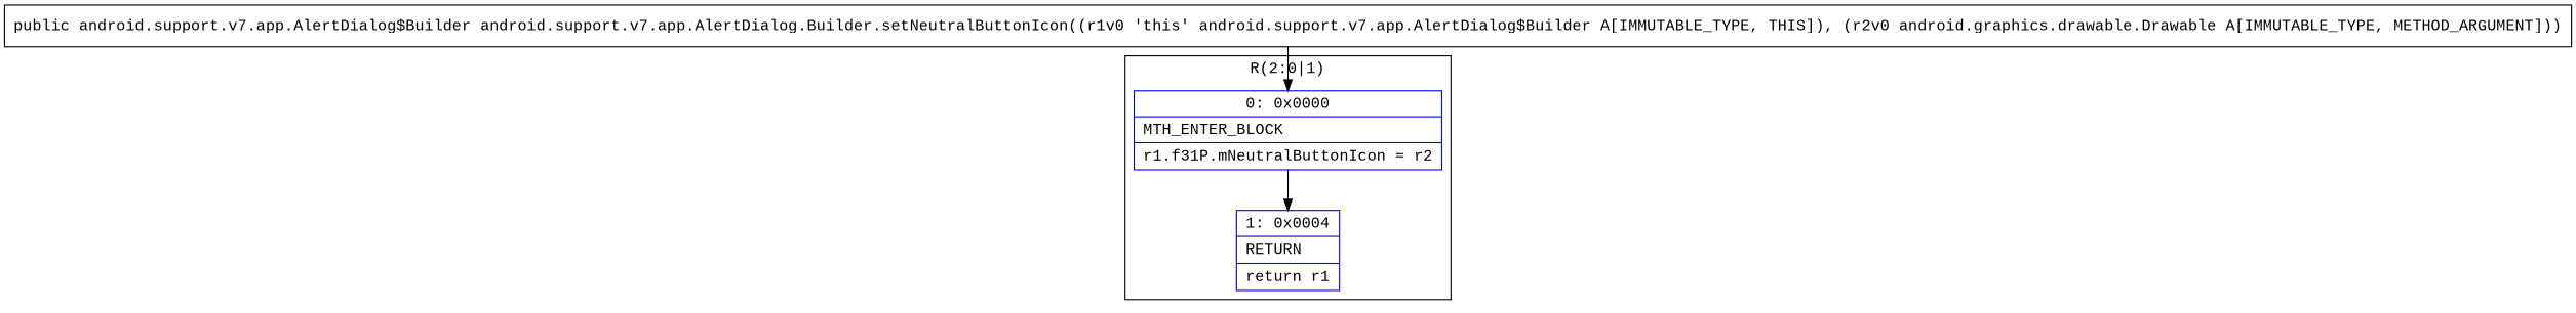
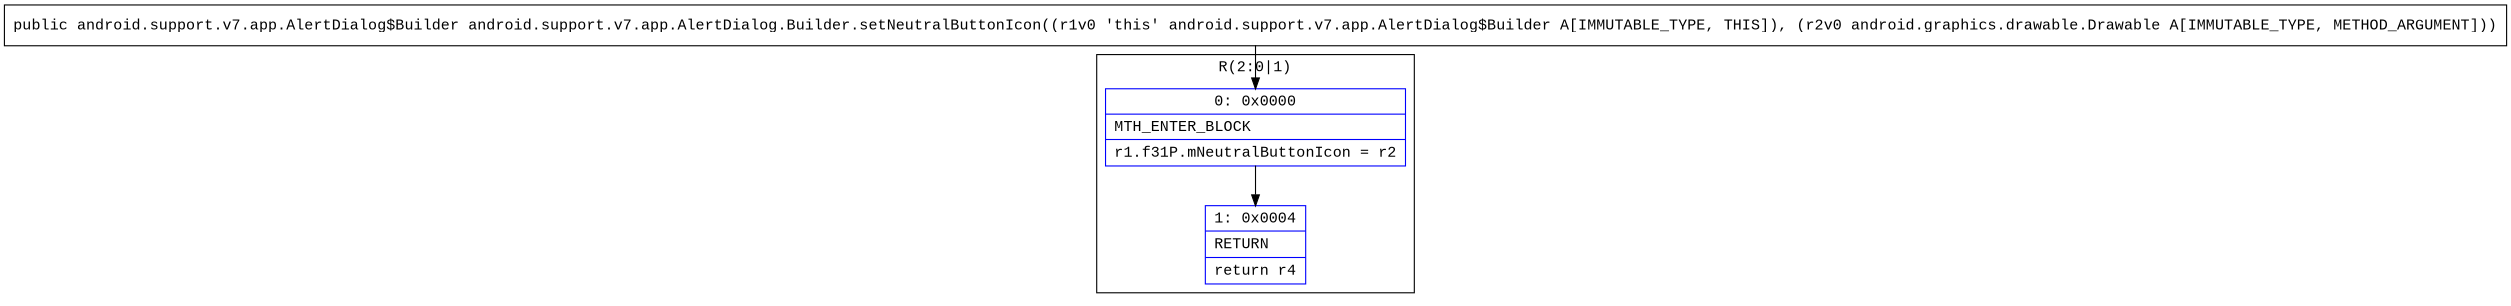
  digraph {
    fontname="Liberation Mono"
    node [color=blue shape=record fontname="Liberation Mono"]
    edge [fontname="Liberation Mono"]
    n1 [label="{0\:\ 0x0000|MTH_ENTER_BLOCK\l|r1.f31P.mNeutralButtonIcon = r2\l}"]
-   n2 [label="{1\:\ 0x0004|RETURN\l|return r1\l}"]
+   n2 [label="{1\:\ 0x0004|RETURN\l|return r4\l}"]
    n3 [label="{public android.support.v7.app.AlertDialog$Builder android.support.v7.app.AlertDialog.Builder.setNeutralButtonIcon((r1v0 'this' android.support.v7.app.AlertDialog$Builder A[IMMUTABLE_TYPE, THIS]), (r2v0 android.graphics.drawable.Drawable A[IMMUTABLE_TYPE, METHOD_ARGUMENT])) }" color=""]
    subgraph cluster_1 {
      label="R(2:0|1)"
      n1
      n2
    }
    n1 -> n2
    n3 -> n1
  }
